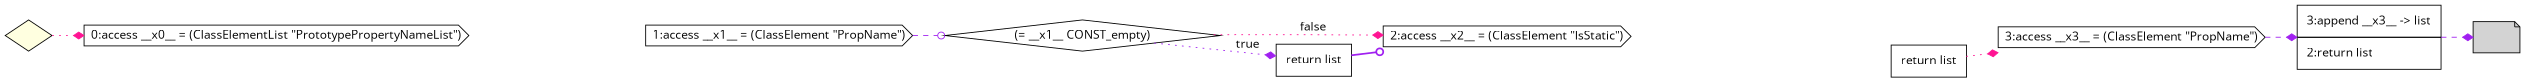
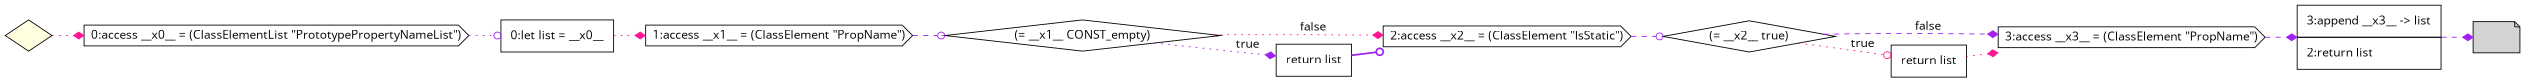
  digraph {
    fontname="Open Sans"
    rankdir=LR
    node [color=black fillcolor=white fontname="Open Sans" shape=cds style=filled]
    edge [arrowhead=diamond color=purple fontname="Open Sans" style=dotted]
    n1 [fillcolor=lightgrey label=" " shape=note]
+   n2 [label=<<font color="black">(= __x2__ true)</font>> shape=diamond]
    n3 [label=<<font color="black">3:access __x3__ = (ClassElement &quot;PropName&quot;)</font>>]
    n4 [label=<<font color="black">     <table border="0" cellborder="1" cellspacing="0" cellpadding="10">       <tr><td align="left">return list</td></tr>     </table>   </font>> margin=0 shape=none]
    n5 [label=<<font color="black">     <table border="0" cellborder="1" cellspacing="0" cellpadding="10">       <tr><td align="left">3:append __x3__ -&gt; list</td></tr>       <tr><td align="left">2:return list</td></tr>     </table>   </font>> margin=0 shape=none]
    n6 [label=<<font color="black">(= __x1__ CONST_empty)</font>> shape=diamond]
    n7 [label=<<font color="black">2:access __x2__ = (ClassElement &quot;IsStatic&quot;)</font>>]
    n8 [label=<<font color="black">     <table border="0" cellborder="1" cellspacing="0" cellpadding="10">       <tr><td align="left">return list</td></tr>     </table>   </font>> margin=0 shape=none]
    n9 [label=<<font color="black">0:access __x0__ = (ClassElementList &quot;PrototypePropertyNameList&quot;)</font>>]
+   n10 [label=<<font color="black">     <table border="0" cellborder="1" cellspacing="0" cellpadding="10">       <tr><td align="left">0:let list = __x0__</td></tr>     </table>   </font>> margin=0 shape=none]
    n11 [label=<<font color="black">1:access __x1__ = (ClassElement &quot;PropName&quot;)</font>>]
    n12 [fillcolor=lightyellow label=" " shape=diamond]
+   n2 -> n3 [label=<<font color="black">false</font>> style=dashed]
+   n2 -> n4 [arrowhead=odot color=deeppink label=<<font color="black">true</font>>]
    n3 -> n5 [style=dashed]
    n4 -> n3 [color=deeppink]
    n5 -> n1 [style=dashed]
    n6 -> n7 [color=deeppink label=<<font color="black">false</font>>]
    n6 -> n8 [label=<<font color="black">true</font>>]
+   n7 -> n2 [arrowhead=odot style=dashed]
    n8 -> n7 [arrowhead=odot style=bold]
+   n9 -> n10 [arrowhead=odot]
+   n10 -> n11 [color=deeppink]
    n11 -> n6 [arrowhead=odot style=dashed]
    n12 -> n9 [color=deeppink]
  }
